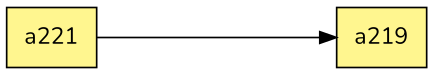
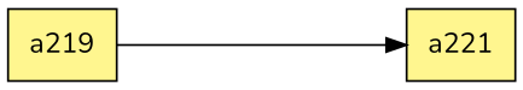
  digraph {
    rankdir=LR
    ranksep=2.0
    fontname=Nunito
    node [fillcolor=khaki1 shape=record style=filled fontname=Nunito]
    n1 [label="{a221}"]
    n2 [label="{a219}"]
-   n1 -> n2 [fontname=Nunito]
+   n2 -> n1 [fontname=Nunito]
  }
